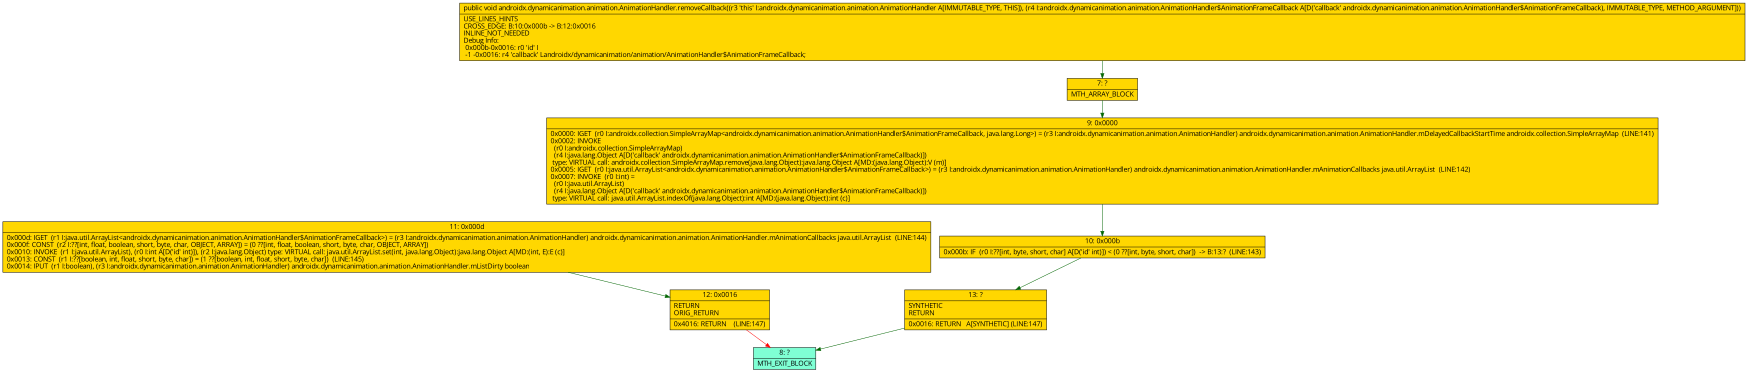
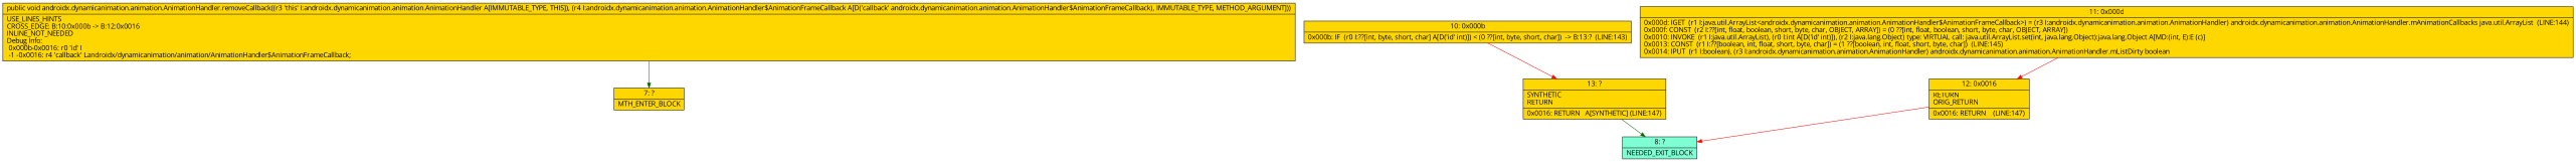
  digraph {
    fontname="Open Sans"
    node [fillcolor=gold fontname="Open Sans" shape=record style=filled]
    edge [color=darkgreen fontname="Open Sans"]
-   n1 [label="{7\:\ ?|MTH_ARRAY_BLOCK\l}"]
-   n2 [label="{9\:\ 0x0000|0x0000: IGET  (r0 I:androidx.collection.SimpleArrayMap\<androidx.dynamicanimation.animation.AnimationHandler$AnimationFrameCallback, java.lang.Long\>) = (r3 I:androidx.dynamicanimation.animation.AnimationHandler) androidx.dynamicanimation.animation.AnimationHandler.mDelayedCallbackStartTime androidx.collection.SimpleArrayMap  (LINE:141)\l0x0002: INVOKE  \l  (r0 I:androidx.collection.SimpleArrayMap)\l  (r4 I:java.lang.Object A[D('callback' androidx.dynamicanimation.animation.AnimationHandler$AnimationFrameCallback)])\l type: VIRTUAL call: androidx.collection.SimpleArrayMap.remove(java.lang.Object):java.lang.Object A[MD:(java.lang.Object):V (m)]\l0x0005: IGET  (r0 I:java.util.ArrayList\<androidx.dynamicanimation.animation.AnimationHandler$AnimationFrameCallback\>) = (r3 I:androidx.dynamicanimation.animation.AnimationHandler) androidx.dynamicanimation.animation.AnimationHandler.mAnimationCallbacks java.util.ArrayList  (LINE:142)\l0x0007: INVOKE  (r0 I:int) = \l  (r0 I:java.util.ArrayList)\l  (r4 I:java.lang.Object A[D('callback' androidx.dynamicanimation.animation.AnimationHandler$AnimationFrameCallback)])\l type: VIRTUAL call: java.util.ArrayList.indexOf(java.lang.Object):int A[MD:(java.lang.Object):int (c)]\l}"]
+   n1 [label="{7\:\ ?|MTH_ENTER_BLOCK\l}"]
    n3 [label="{10\:\ 0x000b|0x000b: IF  (r0 I:??[int, byte, short, char] A[D('id' int)]) \< (0 ??[int, byte, short, char])  \-\> B:13:?  (LINE:143)\l}"]
    n4 [label="{13\:\ ?|SYNTHETIC\lRETURN\l|0x0016: RETURN   A[SYNTHETIC] (LINE:147)\l}"]
    n5 [label="{11\:\ 0x000d|0x000d: IGET  (r1 I:java.util.ArrayList\<androidx.dynamicanimation.animation.AnimationHandler$AnimationFrameCallback\>) = (r3 I:androidx.dynamicanimation.animation.AnimationHandler) androidx.dynamicanimation.animation.AnimationHandler.mAnimationCallbacks java.util.ArrayList  (LINE:144)\l0x000f: CONST  (r2 I:??[int, float, boolean, short, byte, char, OBJECT, ARRAY]) = (0 ??[int, float, boolean, short, byte, char, OBJECT, ARRAY]) \l0x0010: INVOKE  (r1 I:java.util.ArrayList), (r0 I:int A[D('id' int)]), (r2 I:java.lang.Object) type: VIRTUAL call: java.util.ArrayList.set(int, java.lang.Object):java.lang.Object A[MD:(int, E):E (c)]\l0x0013: CONST  (r1 I:??[boolean, int, float, short, byte, char]) = (1 ??[boolean, int, float, short, byte, char])  (LINE:145)\l0x0014: IPUT  (r1 I:boolean), (r3 I:androidx.dynamicanimation.animation.AnimationHandler) androidx.dynamicanimation.animation.AnimationHandler.mListDirty boolean \l}"]
-   n6 [label="{12\:\ 0x0016|RETURN\lORIG_RETURN\l|0x4016: RETURN    (LINE:147)\l}"]
-   n7 [fillcolor=aquamarine label="{8\:\ ?|MTH_EXIT_BLOCK\l}"]
+   n6 [label="{12\:\ 0x0016|RETURN\lORIG_RETURN\l|0x0016: RETURN    (LINE:147)\l}"]
+   n7 [fillcolor=aquamarine label="{8\:\ ?|NEEDED_EXIT_BLOCK\l}"]
    n8 [label="{public void androidx.dynamicanimation.animation.AnimationHandler.removeCallback((r3 'this' I:androidx.dynamicanimation.animation.AnimationHandler A[IMMUTABLE_TYPE, THIS]), (r4 I:androidx.dynamicanimation.animation.AnimationHandler$AnimationFrameCallback A[D('callback' androidx.dynamicanimation.animation.AnimationHandler$AnimationFrameCallback), IMMUTABLE_TYPE, METHOD_ARGUMENT]))  | USE_LINES_HINTS\lCROSS_EDGE: B:10:0x000b \-\> B:12:0x0016\lINLINE_NOT_NEEDED\lDebug Info:\l  0x000b\-0x0016: r0 'id' I\l  \-1 \-0x0016: r4 'callback' Landroidx\/dynamicanimation\/animation\/AnimationHandler$AnimationFrameCallback;\l}"]
-   n1 -> n2
-   n2 -> n3
-   n3 -> n4
+   n3 -> n4 [color=red]
    n4 -> n7
-   n5 -> n6
+   n5 -> n6 [color=red]
    n6 -> n7 [color=red]
    n8 -> n1
  }
